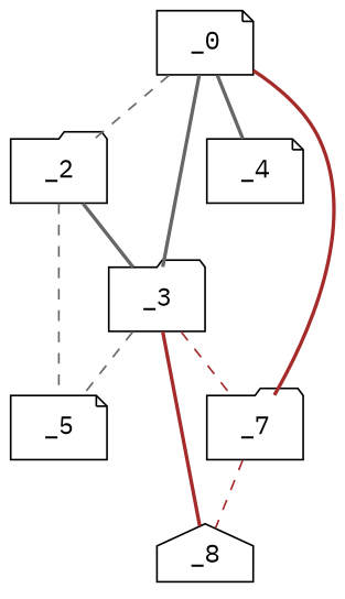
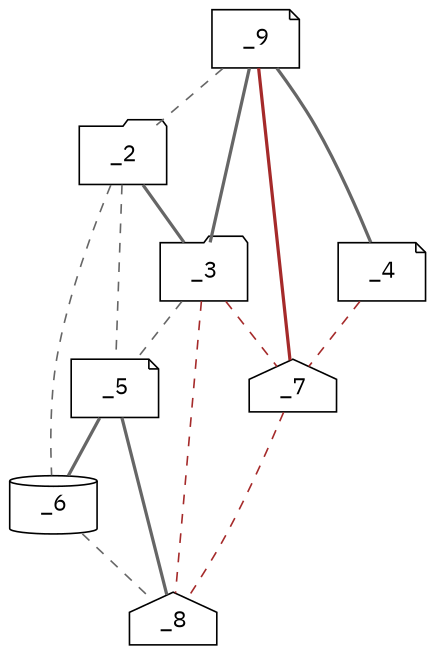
  graph {
    fontname="IBM Plex Mono"
    node [fontname="IBM Plex Mono" shape=note x=75]
    edge [color=gray40 fontname="IBM Plex Mono" style=dashed valence=1]
-   _0 [x=55 y=35]
+   _0 [x=55 y=35 label=_9]
    _2 [shape=folder x=57 y=85]
    _3 [shape=folder x=59 y=55]
    _4 [x=66 y=2]
-   _7 [shape=folder x=76 y=34]
+   _7 [shape=house x=76 y=34]
+   _6 [shape=cylinder y=125]
    _5 [y=63]
    _8 [shape=house x=78 y=51]
    _0 -- _2 [valence=2]
    _0 -- _3 [style=bold valence=2]
    _0 -- _4 [style=bold]
    _0 -- _7 [color=brown style=bold]
    _2 -- _3 [style=bold valence=2]
+   _2 -- _6 [valence=2]
    _2 -- _5
    _3 -- _7 [color=brown valence=2]
    _3 -- _5 [valence=2]
-   _3 -- _8 [color=brown style=bold]
+   _3 -- _8 [color=brown]
+   _4 -- _7 [color=brown]
    _7 -- _8 [color=brown]
+   _6 -- _8
+   _5 -- _6 [style=bold]
+   _5 -- _8 [style=bold valence=2]
  }
